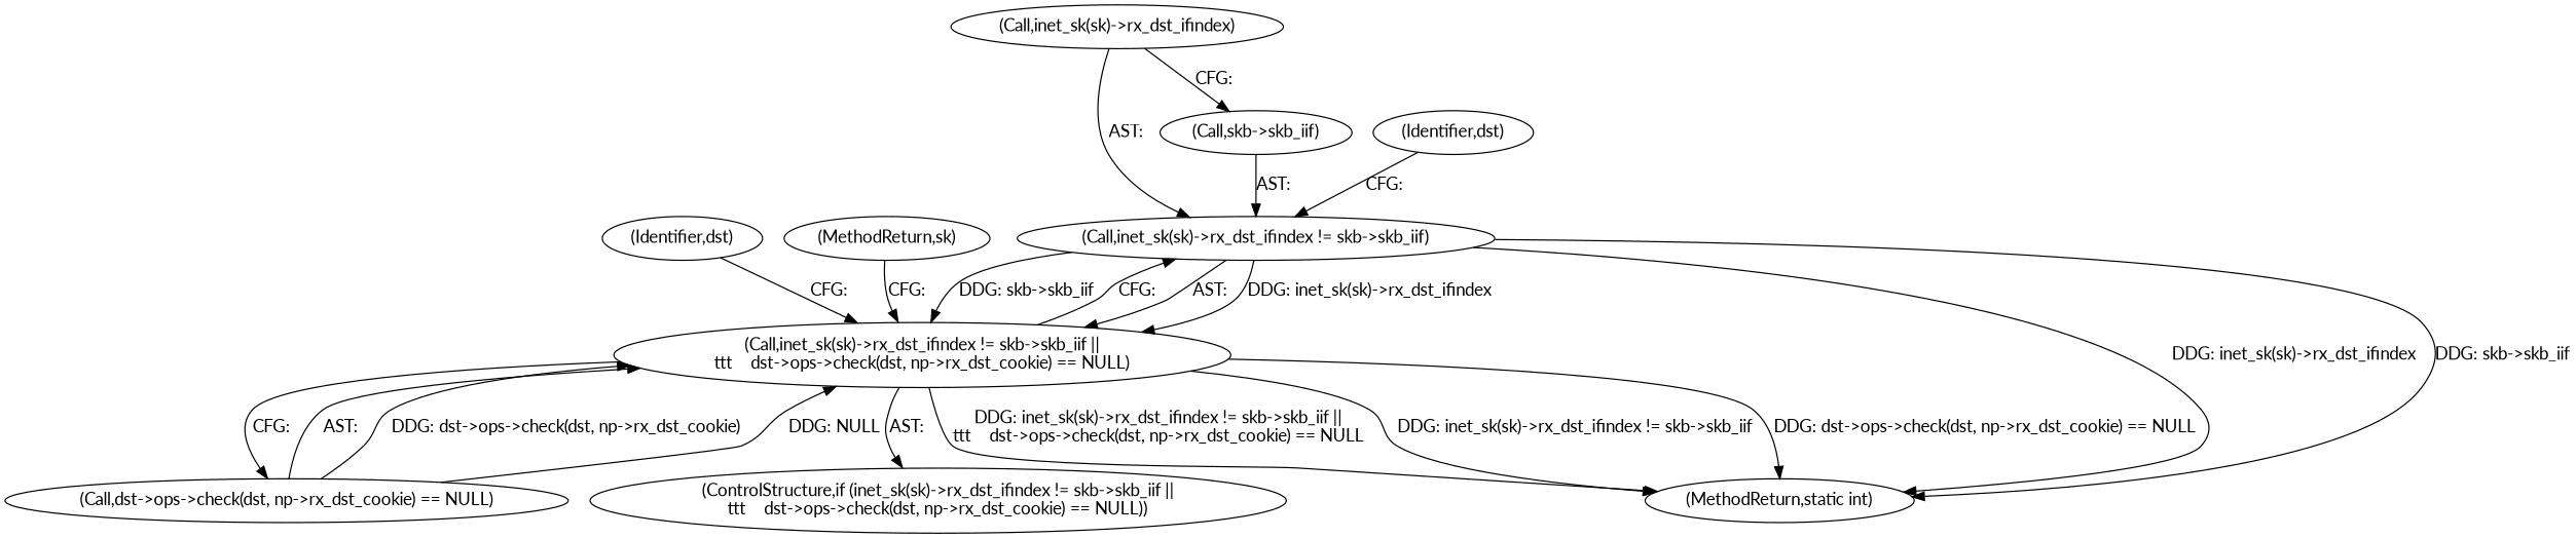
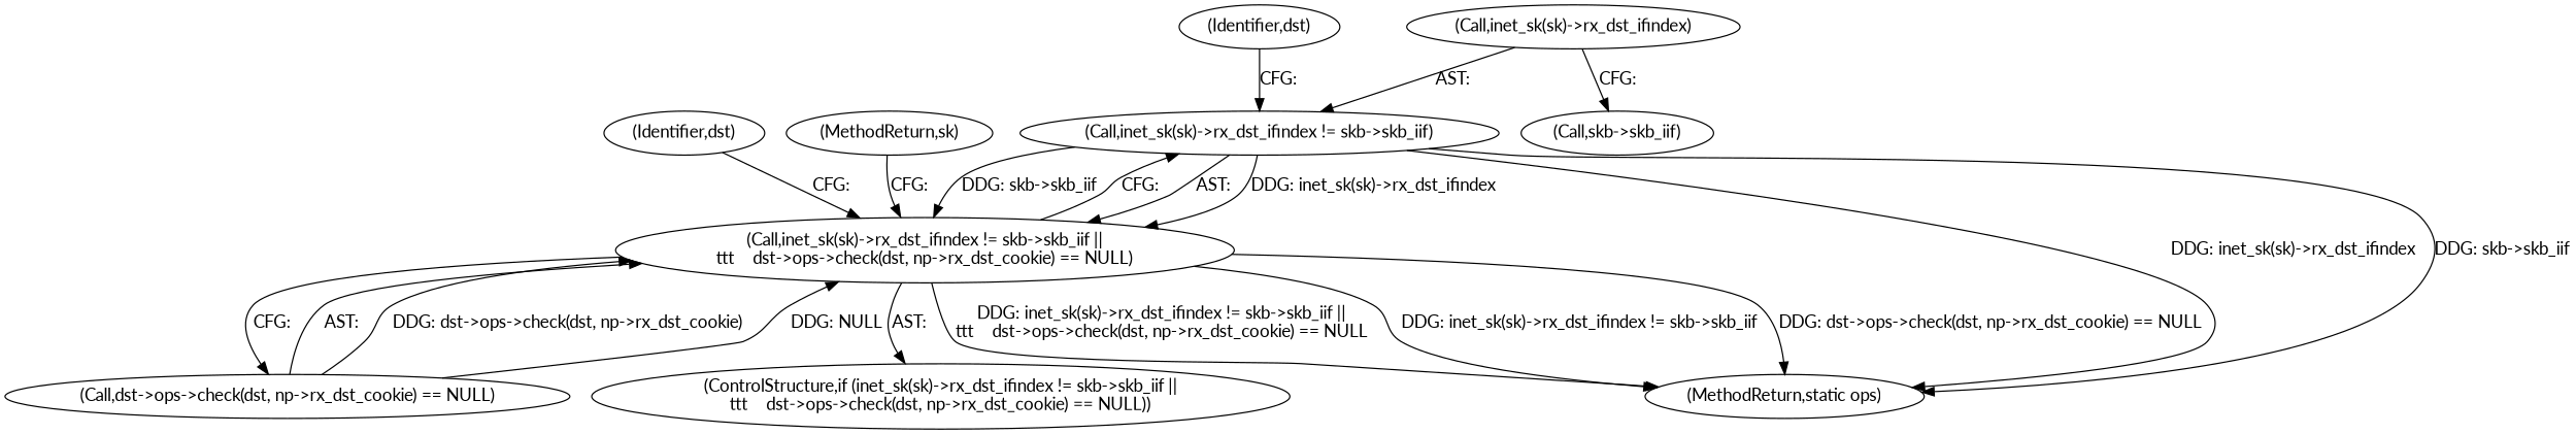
  digraph {
    fontname=Lato
    node [fontname=Lato]
    edge [fontname=Lato]
    n1 [label="(Call,inet_sk(sk)->rx_dst_ifindex != skb->skb_iif)"]
    n2 [label="(Call,inet_sk(sk)->rx_dst_ifindex != skb->skb_iif ||\n\t\t\t    dst->ops->check(dst, np->rx_dst_cookie) == NULL)"]
-   n3 [label="(MethodReturn,static int)"]
+   n3 [label="(MethodReturn,static ops)"]
    n4 [label="(Call,dst->ops->check(dst, np->rx_dst_cookie) == NULL)"]
    n5 [label="(ControlStructure,if (inet_sk(sk)->rx_dst_ifindex != skb->skb_iif ||\n\t\t\t    dst->ops->check(dst, np->rx_dst_cookie) == NULL))"]
    n6 [label="(Call,skb->skb_iif)"]
    n7 [label="(Identifier,dst)"]
    n8 [label="(MethodReturn,sk)"]
    n9 [label="(Identifier,dst)"]
    n10 [label="(Call,inet_sk(sk)->rx_dst_ifindex)"]
    n1 -> n2 [label="AST: "]
    n1 -> n2 [label="DDG: inet_sk(sk)->rx_dst_ifindex"]
    n1 -> n2 [label="DDG: skb->skb_iif"]
    n1 -> n3 [label="DDG: inet_sk(sk)->rx_dst_ifindex"]
    n1 -> n3 [label="DDG: skb->skb_iif"]
    n2 -> n1 [label="CFG: "]
    n2 -> n3 [label="DDG: inet_sk(sk)->rx_dst_ifindex != skb->skb_iif"]
    n2 -> n3 [label="DDG: dst->ops->check(dst, np->rx_dst_cookie) == NULL"]
    n2 -> n3 [label="DDG: inet_sk(sk)->rx_dst_ifindex != skb->skb_iif ||\n\t\t\t    dst->ops->check(dst, np->rx_dst_cookie) == NULL"]
    n2 -> n4 [label="CFG: "]
    n2 -> n5 [label="AST: "]
    n4 -> n2 [label="AST: "]
    n4 -> n2 [label="DDG: dst->ops->check(dst, np->rx_dst_cookie)"]
    n4 -> n2 [label="DDG: NULL"]
-   n6 -> n1 [label="AST: "]
    n7 -> n2 [label="CFG: "]
    n8 -> n2 [label="CFG: "]
    n9 -> n1 [label="CFG: "]
    n10 -> n1 [label="AST: "]
    n10 -> n6 [label="CFG: "]
  }
